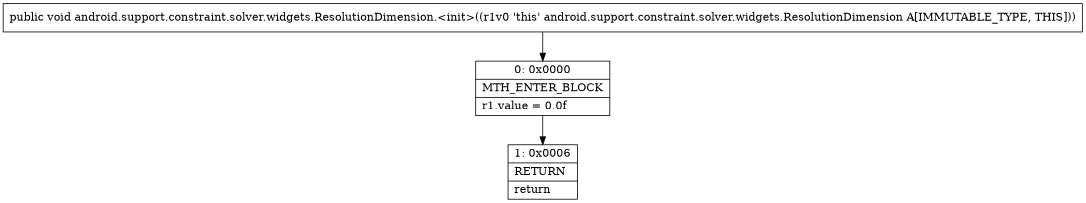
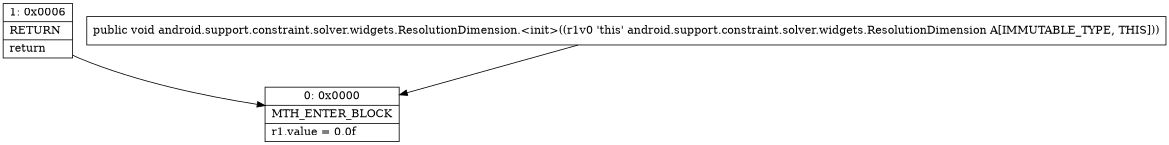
  digraph {
    node [shape=record]
    n1 [label="{0\:\ 0x0000|MTH_ENTER_BLOCK\l|r1.value = 0.0f\l}"]
    n2 [label="{1\:\ 0x0006|RETURN\l|return\l}"]
    n3 [label="{public void android.support.constraint.solver.widgets.ResolutionDimension.\<init\>((r1v0 'this' android.support.constraint.solver.widgets.ResolutionDimension A[IMMUTABLE_TYPE, THIS])) }"]
-   n1 -> n2
+   n2 -> n1
    n3 -> n1
  }
